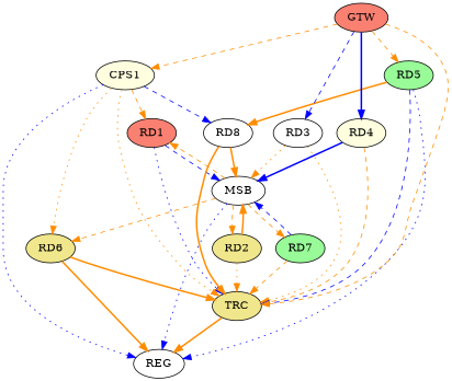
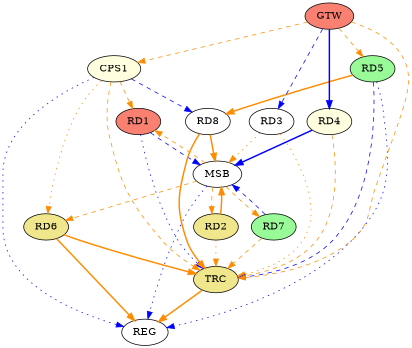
  strict digraph {
    node [fillcolor=white style=filled]
    edge [color=darkorange style=dashed]
    n1 [fillcolor=salmon label=RD1]
    n2 [label=MSB]
    n3 [fillcolor=khaki label=TRC]
    n4 [fillcolor=khaki label=RD2]
    n5 [fillcolor=palegreen label=RD7]
    n6 [label=REG]
    n7 [fillcolor=khaki label=RD6]
    n8 [label=RD3]
    n9 [fillcolor=lightyellow label=RD4]
    n10 [fillcolor=palegreen label=RD5]
    n11 [label=RD8]
    n12 [fillcolor=lightyellow label=CPS1]
    n13 [fillcolor=salmon label=GTW]
    n1 -> n2 [color=blue]
    n1 -> n3 [color=blue style=dotted]
    n2 -> n1
    n2 -> n4
    n2 -> n5
    n2 -> n6 [color=blue style=dotted]
    n2 -> n7
    n3 -> n6 [style=bold]
    n4 -> n2 [style=bold]
    n4 -> n3 [style=dotted]
    n5 -> n2 [color=blue]
    n5 -> n3
    n7 -> n3 [style=bold]
    n7 -> n6 [style=bold]
    n8 -> n2 [style=dotted]
    n8 -> n3 [style=dotted]
    n9 -> n2 [color=blue style=bold]
    n9 -> n3
    n10 -> n3 [color=blue]
    n10 -> n6 [color=blue style=dotted]
    n10 -> n11 [style=bold]
    n11 -> n2 [style=bold]
    n11 -> n3 [style=bold]
    n12 -> n1
-   n12 -> n3 [style=dotted]
+   n12 -> n3
    n12 -> n6 [color=blue style=dotted]
    n12 -> n7 [style=dotted]
    n12 -> n11 [color=blue]
    n13 -> n3
    n13 -> n8 [color=blue]
    n13 -> n9 [color=blue style=bold]
    n13 -> n10
    n13 -> n12
  }
